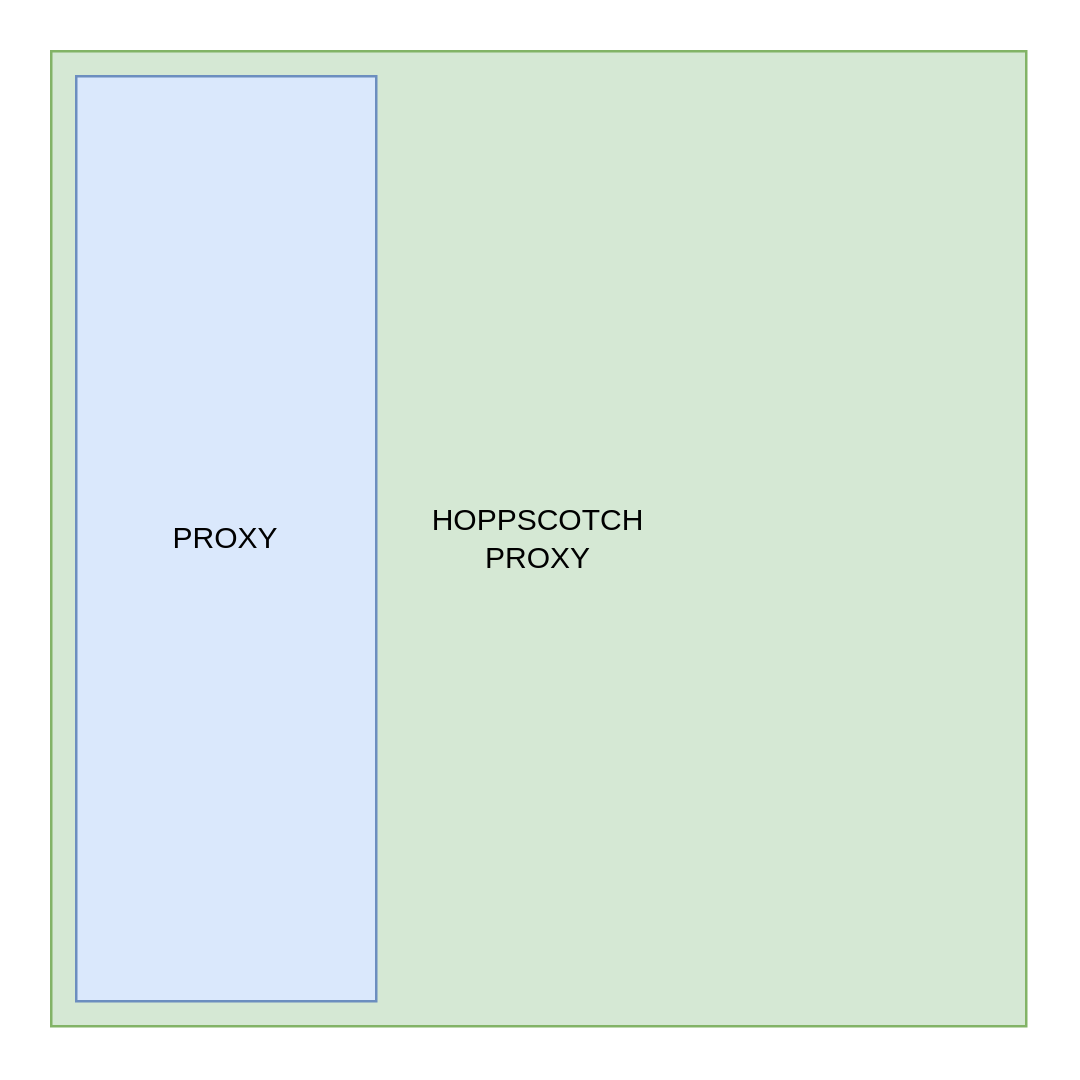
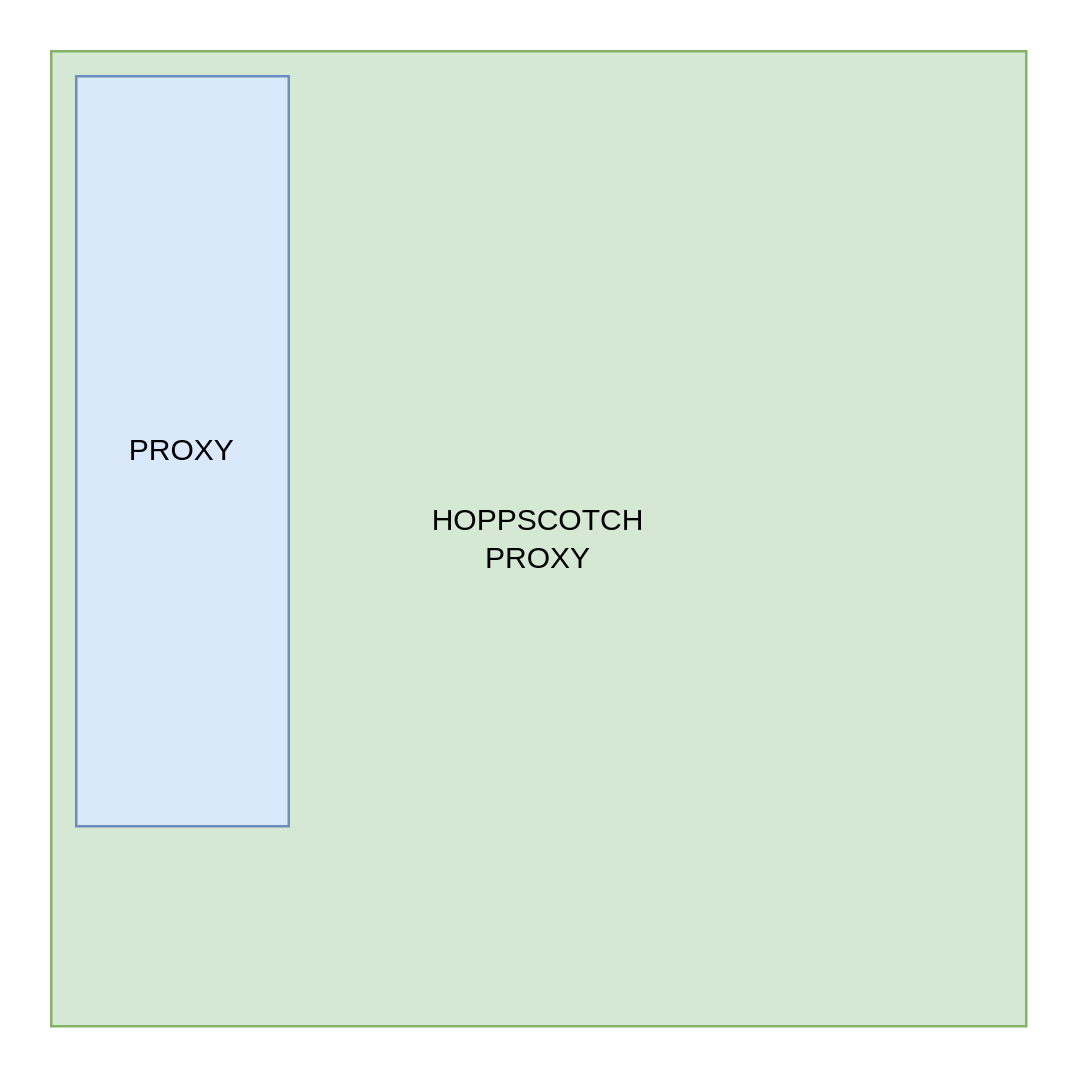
  <mxCell id="0" />
  <mxCell id="1" parent="0" />
  <mxCell id="2" value="HOPPSCOTCH&lt;br&gt;PROXY" style="whiteSpace=wrap;html=1;aspect=fixed;fillColor=#d5e8d4;strokeColor=#82b366;" vertex="1" parent="1"><mxGeometry x="20" y="20" width="390" height="390" as="geometry" /></mxCell>
- <mxCell id="3" value="PROXY" style="rounded=0;whiteSpace=wrap;html=1;fillColor=#dae8fc;strokeColor=#6c8ebf;" vertex="1" parent="1"><mxGeometry x="30" y="30" width="120" height="370" as="geometry" /></mxCell>
+ <mxCell id="3" value="PROXY" style="rounded=0;whiteSpace=wrap;html=1;fillColor=#dae8fc;strokeColor=#6c8ebf;" vertex="1" parent="1"><mxGeometry x="30" y="30" width="85" height="300" as="geometry" /></mxCell>
